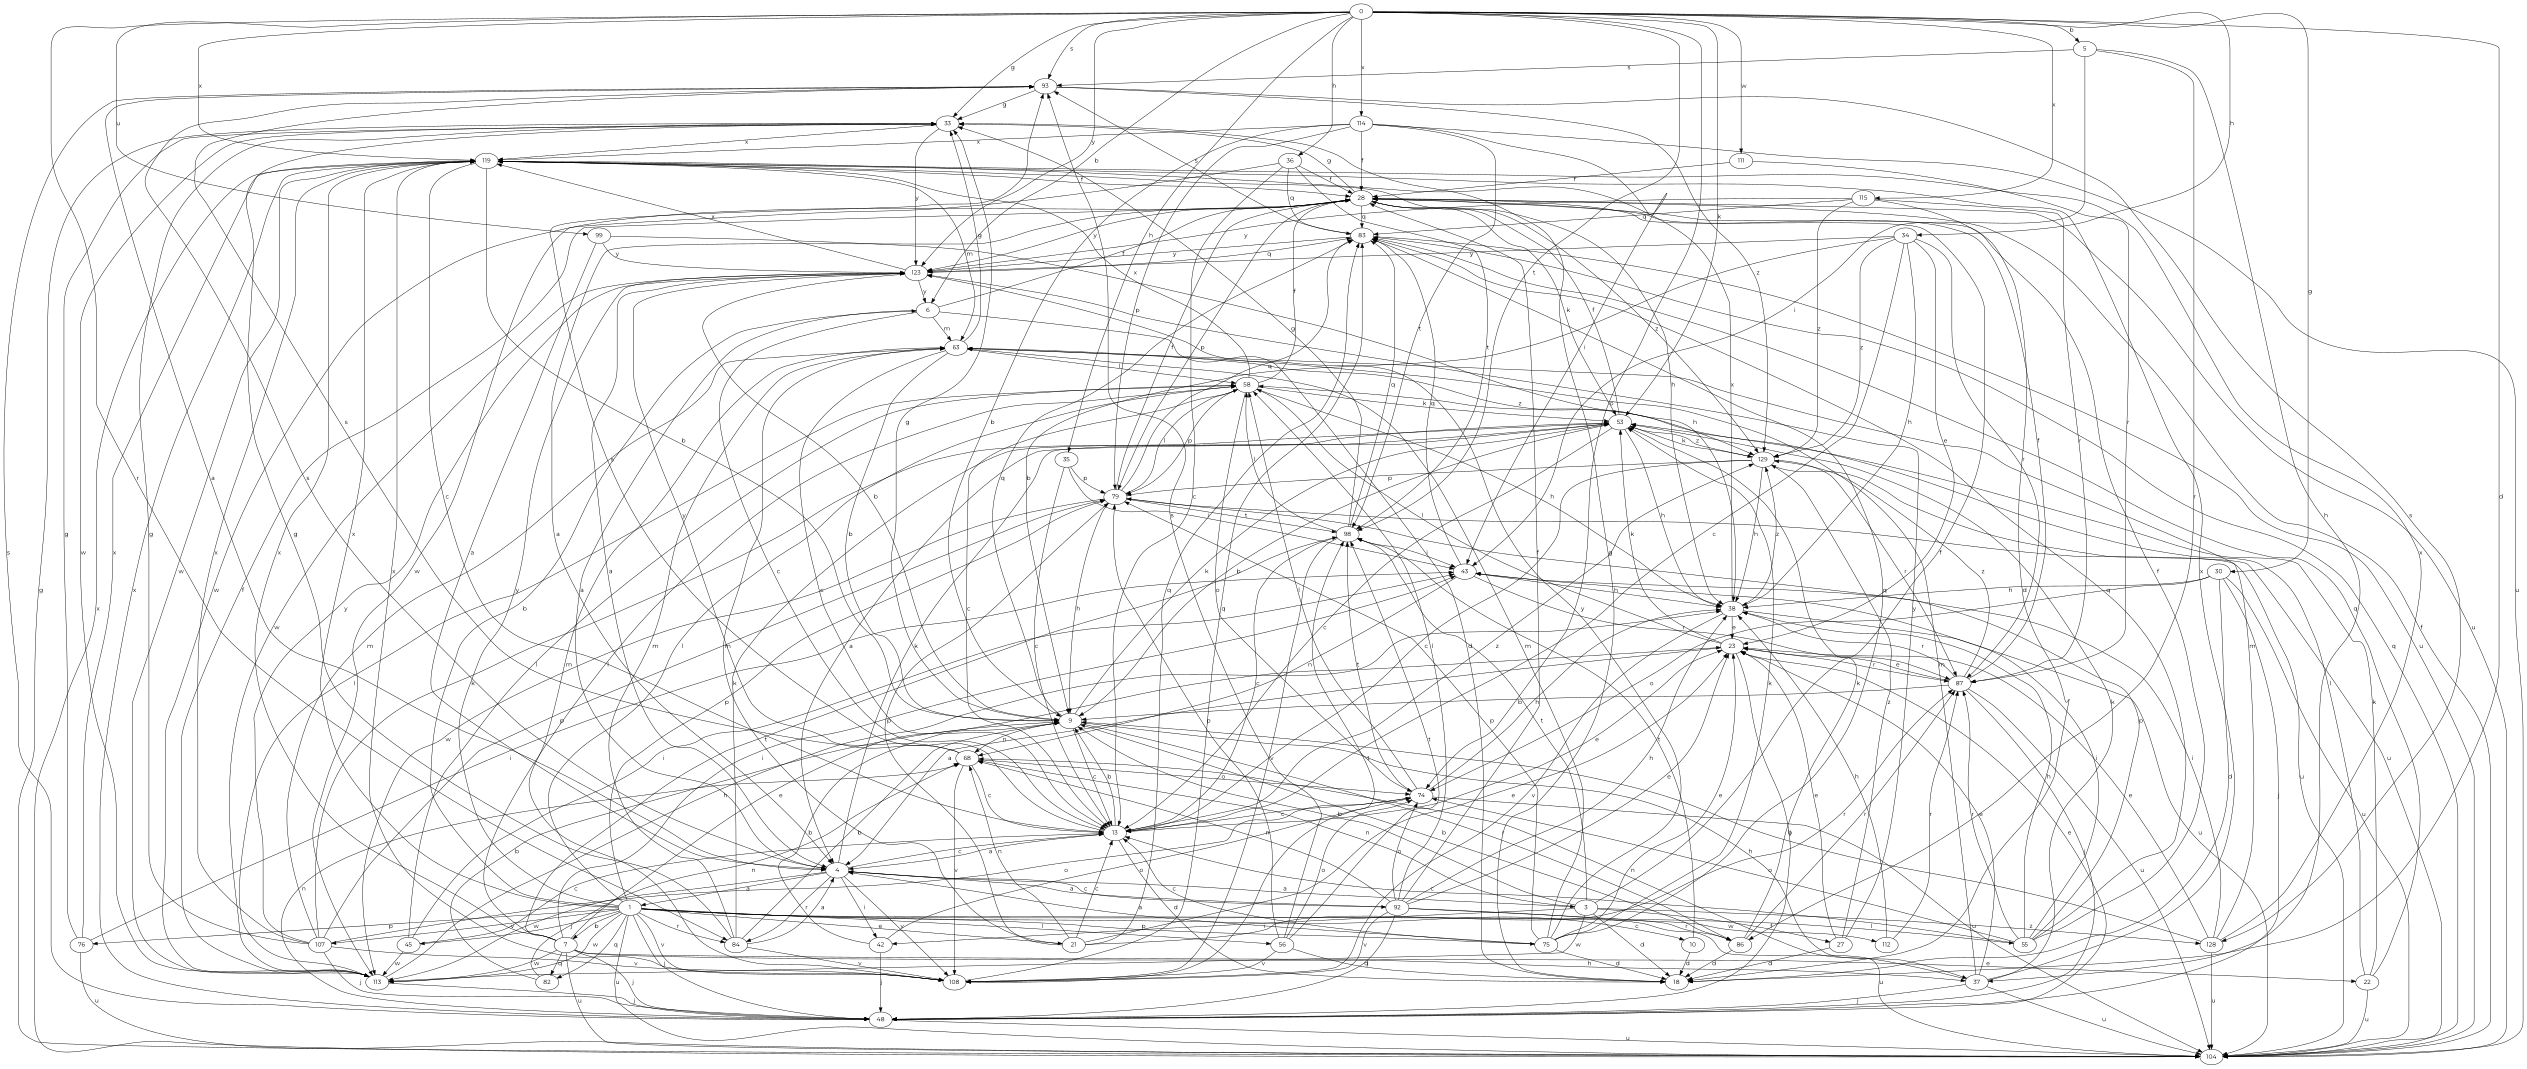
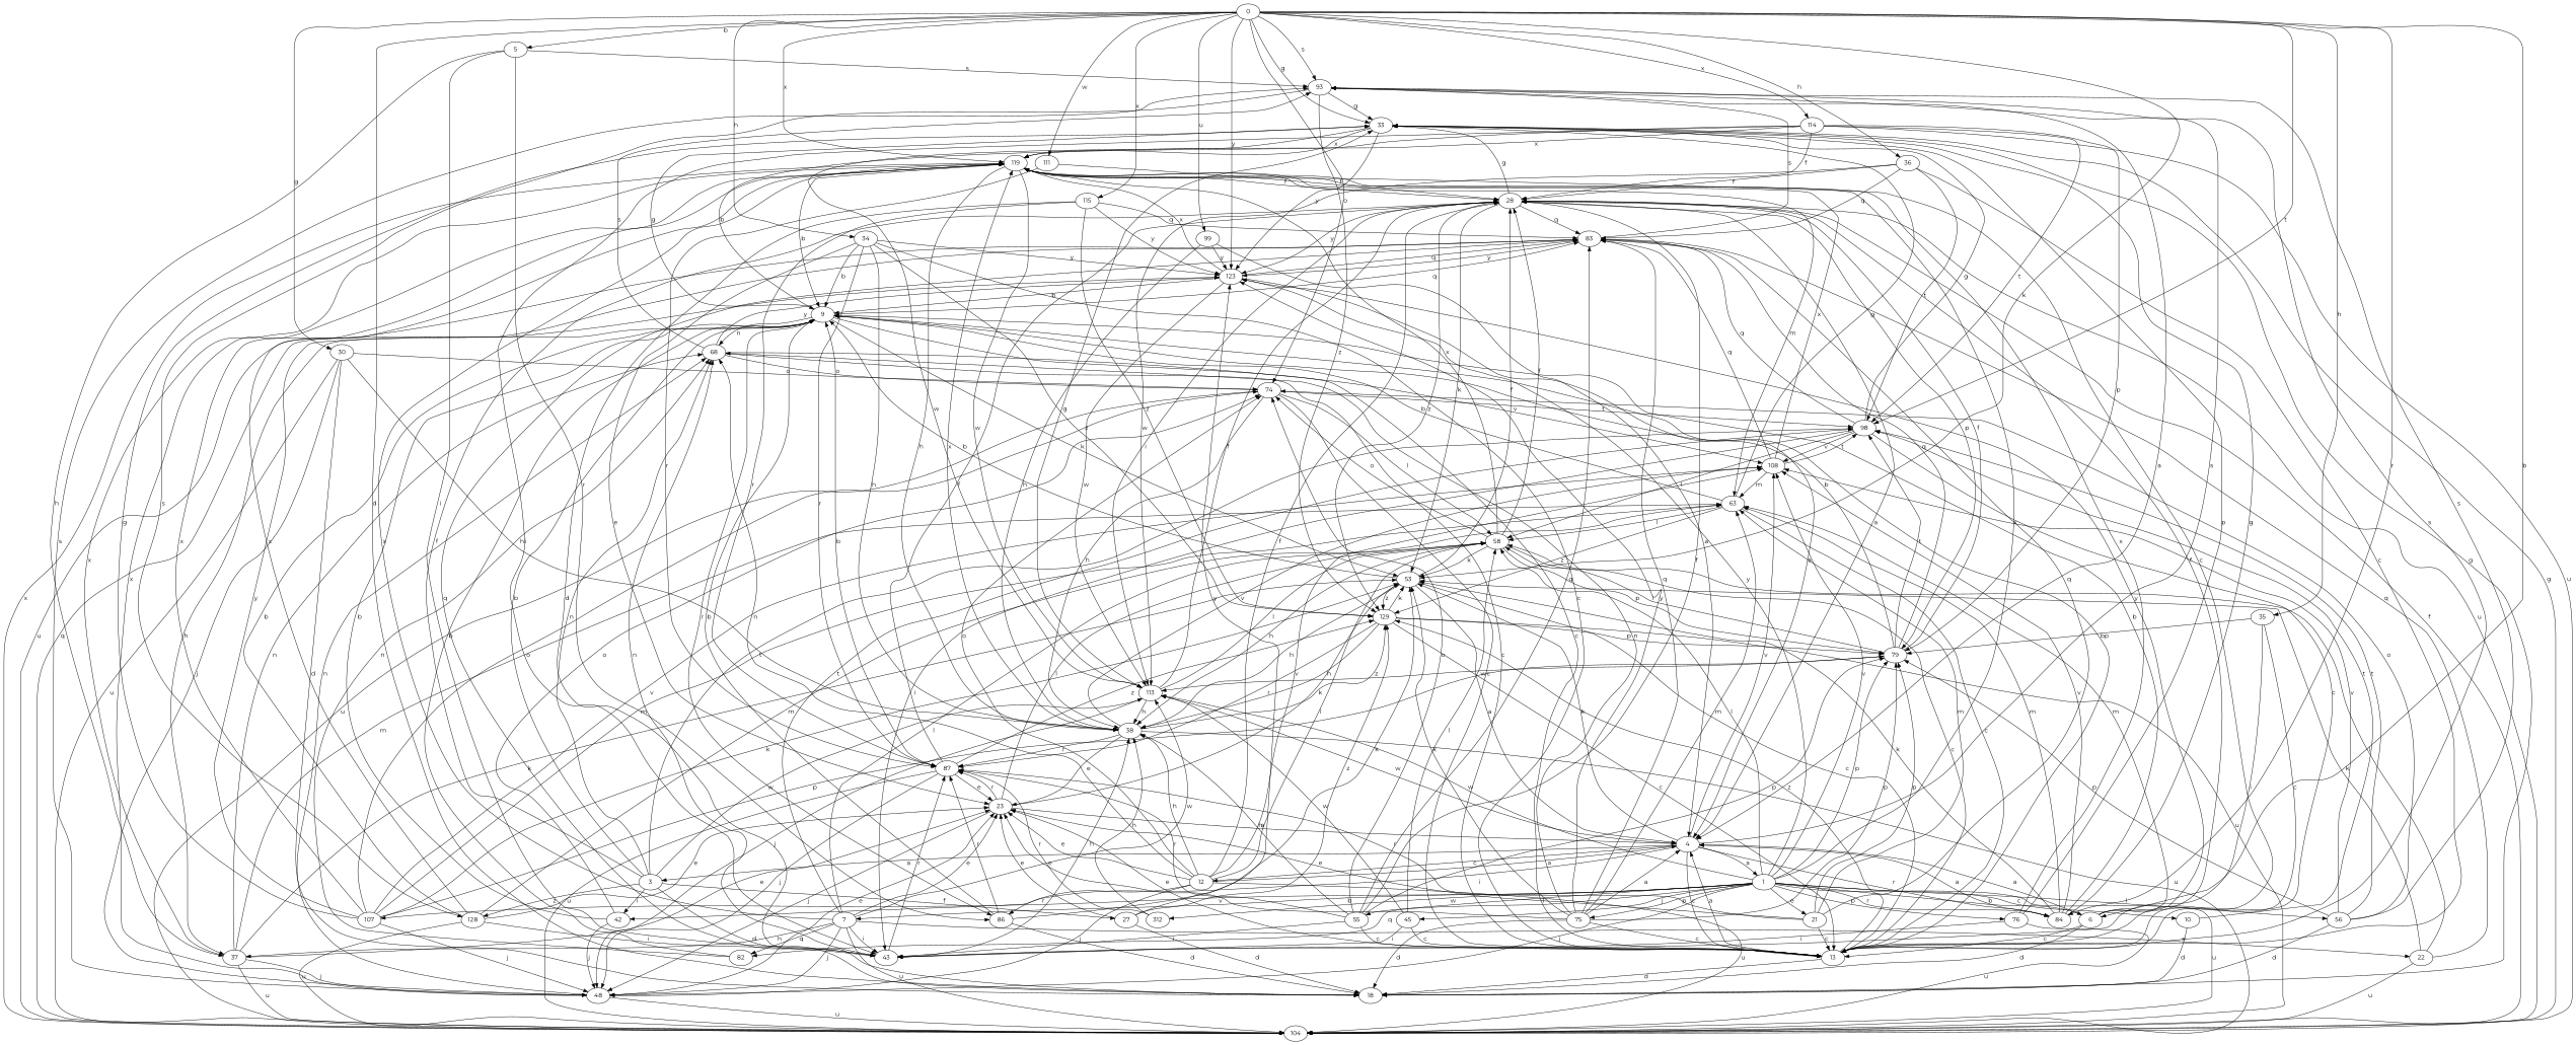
  strict digraph {
    fontname=Montserrat
    node [fontname=Montserrat]
    edge [fontname=Montserrat]
    0
    5
    6
    18
    30
    33
    34
    35
    36
    53
    74
    84
    93
    98
    99
    111
    114
    115
    119
    123
    37
    43
    86
    28
    4
    13
    63
    48
    104
    38
    113
    9
    23
    129
    87
    79
    83
    58
    108
    128
    1
    7
    10
    21
    45
    55
    56
    75
    76
    82
    107
-   112
+   112 [label=312]
    22
    68
    3
    27
    42
-   12 [label=92]
+   12
    0 -> 5 [label=b]
    0 -> 6 [label=b]
    0 -> 18 [label=d]
    0 -> 30 [label=g]
    0 -> 33 [label=g]
    0 -> 34 [label=h]
    0 -> 35 [label=h]
    0 -> 36 [label=h]
    0 -> 53 [label=k]
    0 -> 74 [label=o]
    0 -> 84 [label=r]
    0 -> 93 [label=s]
    0 -> 98 [label=t]
    0 -> 99 [label=u]
    0 -> 111 [label=w]
    0 -> 114 [label=x]
    0 -> 115 [label=x]
    0 -> 119 [label=x]
    0 -> 123 [label=y]
    5 -> 93 [label=s]
    5 -> 37 [label=h]
    5 -> 43 [label=i]
    5 -> 86 [label=r]
    6 -> 18 [label=d]
-   123 -> 6 [label=y]
+   6 -> 123 [label=y]
    6 -> 28 [label=f]
    6 -> 4 [label=a]
    6 -> 13 [label=c]
    6 -> 63 [label=m]
    18 -> 33 [label=g]
    30 -> 18 [label=d]
    30 -> 74 [label=o]
    30 -> 48 [label=j]
    30 -> 104 [label=u]
    30 -> 38 [label=h]
    33 -> 119 [label=x]
    33 -> 123 [label=y]
    33 -> 113 [label=w]
    34 -> 123 [label=y]
    34 -> 13 [label=c]
    34 -> 38 [label=h]
    34 -> 9 [label=b]
    34 -> 23 [label=e]
    34 -> 129 [label=z]
    34 -> 87 [label=r]
    35 -> 43 [label=i]
    35 -> 13 [label=c]
    35 -> 79 [label=p]
    36 -> 98 [label=t]
    36 -> 28 [label=f]
    36 -> 13 [label=c]
    36 -> 113 [label=w]
    36 -> 83 [label=q]
    53 -> 28 [label=f]
    53 -> 4 [label=a]
    53 -> 13 [label=c]
    53 -> 38 [label=h]
    53 -> 9 [label=b]
    53 -> 129 [label=z]
    74 -> 98 [label=t]
    74 -> 13 [label=c]
    74 -> 104 [label=u]
    74 -> 38 [label=h]
    74 -> 58 [label=l]
    84 -> 33 [label=g]
    84 -> 53 [label=k]
    84 -> 4 [label=a]
    84 -> 63 [label=m]
    84 -> 9 [label=b]
    84 -> 108 [label=v]
    93 -> 33 [label=g]
    93 -> 4 [label=a]
    93 -> 129 [label=z]
    93 -> 128 [label=s]
    98 -> 33 [label=g]
    98 -> 43 [label=i]
    98 -> 13 [label=c]
    98 -> 83 [label=q]
    98 -> 58 [label=l]
    98 -> 108 [label=v]
    99 -> 123 [label=y]
    99 -> 4 [label=a]
    99 -> 38 [label=h]
    111 -> 28 [label=f]
    111 -> 87 [label=r]
    114 -> 98 [label=t]
    114 -> 119 [label=x]
    114 -> 43 [label=i]
    114 -> 28 [label=f]
    114 -> 104 [label=u]
    114 -> 9 [label=b]
    114 -> 79 [label=p]
    115 -> 18 [label=d]
    115 -> 123 [label=y]
    115 -> 129 [label=z]
    115 -> 87 [label=r]
    115 -> 83 [label=q]
    119 -> 28 [label=f]
    119 -> 13 [label=c]
    119 -> 63 [label=m]
    119 -> 38 [label=h]
    119 -> 113 [label=w]
    119 -> 9 [label=b]
    123 -> 119 [label=x]
    123 -> 4 [label=a]
    123 -> 113 [label=w]
    123 -> 9 [label=b]
    123 -> 83 [label=q]
    37 -> 53 [label=k]
    37 -> 119 [label=x]
    37 -> 63 [label=m]
    37 -> 48 [label=j]
    37 -> 104 [label=u]
    37 -> 23 [label=e]
    37 -> 68 [label=n]
    43 -> 38 [label=h]
    43 -> 87 [label=r]
    43 -> 83 [label=q]
    43 -> 68 [label=n]
    86 -> 18 [label=d]
    86 -> 53 [label=k]
    86 -> 9 [label=b]
    86 -> 87 [label=r]
    28 -> 33 [label=g]
    28 -> 53 [label=k]
    28 -> 123 [label=y]
    28 -> 4 [label=a]
    28 -> 104 [label=u]
-   28 -> 113 [label=w]
+   28 -> 113 [label=i]
    28 -> 129 [label=z]
    28 -> 79 [label=p]
    28 -> 83 [label=q]
    4 -> 53 [label=k]
    4 -> 84 [label=r]
    4 -> 93 [label=s]
    4 -> 13 [label=c]
    4 -> 113 [label=w]
    4 -> 108 [label=v]
    4 -> 1 [label=a]
    4 -> 3 [label=a]
    4 -> 42 [label=i]
    4 -> 12 [label=c]
    13 -> 18 [label=d]
    13 -> 93 [label=s]
    13 -> 4 [label=a]
    13 -> 9 [label=b]
    13 -> 23 [label=e]
    13 -> 129 [label=z]
    63 -> 33 [label=g]
    63 -> 13 [label=c]
    63 -> 9 [label=b]
    63 -> 129 [label=z]
    63 -> 58 [label=l]
    48 -> 93 [label=s]
    48 -> 119 [label=x]
    48 -> 104 [label=u]
    48 -> 23 [label=e]
    48 -> 68 [label=n]
    104 -> 33 [label=g]
    104 -> 119 [label=x]
    104 -> 28 [label=f]
    104 -> 83 [label=q]
    38 -> 119 [label=x]
    38 -> 104 [label=u]
    38 -> 23 [label=e]
    38 -> 129 [label=z]
-   87 -> 38 [label=r]
+   38 -> 87 [label=r]
    38 -> 108 [label=v]
+   113 -> 33 [label=g]
    113 -> 28 [label=f]
    113 -> 48 [label=j]
    113 -> 38 [label=h]
    113 -> 58 [label=l]
    9 -> 33 [label=g]
    9 -> 53 [label=k]
    9 -> 37 [label=h]
    9 -> 86 [label=r]
    9 -> 13 [label=c]
    9 -> 83 [label=q]
    9 -> 68 [label=n]
    23 -> 53 [label=k]
    23 -> 4 [label=a]
    23 -> 48 [label=j]
    23 -> 87 [label=r]
    23 -> 58 [label=l]
    129 -> 53 [label=k]
    129 -> 13 [label=c]
    129 -> 104 [label=u]
    129 -> 38 [label=h]
    129 -> 87 [label=r]
    129 -> 79 [label=p]
    87 -> 28 [label=f]
    87 -> 48 [label=j]
    87 -> 104 [label=u]
    87 -> 9 [label=b]
    87 -> 23 [label=e]
    87 -> 129 [label=z]
    79 -> 98 [label=t]
    79 -> 28 [label=f]
-   79 -> 104 [label=u]
    79 -> 113 [label=w]
-   79 -> 9 [label=h]
+   79 -> 9 [label=b]
    79 -> 83 [label=q]
    79 -> 58 [label=l]
    83 -> 93 [label=s]
    83 -> 123 [label=y]
    83 -> 104 [label=u]
    58 -> 53 [label=k]
    58 -> 74 [label=o]
    58 -> 119 [label=x]
    58 -> 28 [label=f]
    58 -> 13 [label=c]
    58 -> 38 [label=h]
    58 -> 79 [label=p]
    108 -> 98 [label=t]
    108 -> 119 [label=x]
    108 -> 63 [label=m]
    108 -> 83 [label=q]
    128 -> 119 [label=x]
    128 -> 43 [label=i]
    128 -> 63 [label=m]
    128 -> 104 [label=u]
    128 -> 9 [label=b]
    128 -> 23 [label=e]
    1 -> 6 [label=b]
    1 -> 84 [label=r]
    1 -> 119 [label=x]
    1 -> 123 [label=y]
    1 -> 48 [label=j]
    1 -> 104 [label=u]
    1 -> 113 [label=w]
    1 -> 79 [label=p]
    1 -> 58 [label=l]
    1 -> 108 [label=v]
    1 -> 7 [label=b]
    1 -> 10 [label=c]
    1 -> 21 [label=e]
    1 -> 45 [label=j]
    1 -> 55 [label=l]
    1 -> 56 [label=l]
    1 -> 75 [label=p]
    1 -> 76 [label=p]
    1 -> 82 [label=q]
    1 -> 107 [label=v]
    1 -> 112 [label=w]
    7 -> 98 [label=t]
    7 -> 119 [label=x]
    7 -> 37 [label=h]
    7 -> 43 [label=i]
    7 -> 48 [label=j]
    7 -> 104 [label=u]
    7 -> 113 [label=w]
    7 -> 23 [label=e]
    7 -> 58 [label=l]
    7 -> 82 [label=q]
    7 -> 22 [label=e]
    10 -> 18 [label=d]
    10 -> 98 [label=t]
    21 -> 13 [label=c]
    21 -> 63 [label=m]
    21 -> 23 [label=e]
    21 -> 87 [label=r]
    21 -> 79 [label=p]
    21 -> 83 [label=q]
-   21 -> 68 [label=n]
+   75 -> 68 [label=n]
    45 -> 43 [label=i]
    45 -> 13 [label=c]
    45 -> 113 [label=w]
    45 -> 58 [label=l]
    55 -> 74 [label=o]
    55 -> 43 [label=i]
    55 -> 28 [label=f]
    55 -> 13 [label=c]
    55 -> 38 [label=h]
    55 -> 87 [label=r]
    55 -> 79 [label=p]
    55 -> 83 [label=q]
    56 -> 18 [label=d]
    56 -> 74 [label=o]
    56 -> 93 [label=s]
    56 -> 98 [label=t]
    56 -> 79 [label=p]
    56 -> 108 [label=v]
    75 -> 18 [label=d]
    75 -> 53 [label=k]
    75 -> 123 [label=y]
    75 -> 4 [label=a]
    75 -> 13 [label=c]
    75 -> 63 [label=m]
    75 -> 23 [label=e]
    75 -> 79 [label=p]
    75 -> 83 [label=q]
-   76 -> 33 [label=g]
+   76 -> 33 [label=p]
    76 -> 119 [label=x]
    76 -> 43 [label=i]
    76 -> 104 [label=u]
    82 -> 9 [label=b]
    82 -> 68 [label=n]
    107 -> 33 [label=g]
    107 -> 53 [label=k]
    107 -> 74 [label=o]
    107 -> 119 [label=x]
    107 -> 123 [label=y]
    107 -> 63 [label=m]
    107 -> 48 [label=j]
    107 -> 79 [label=p]
    107 -> 108 [label=v]
    112 -> 38 [label=h]
    112 -> 87 [label=r]
    22 -> 53 [label=k]
    22 -> 104 [label=u]
    22 -> 83 [label=q]
    22 -> 58 [label=l]
    68 -> 74 [label=o]
    68 -> 93 [label=s]
    68 -> 123 [label=y]
    68 -> 13 [label=c]
    68 -> 108 [label=v]
    3 -> 18 [label=d]
    3 -> 98 [label=t]
    3 -> 28 [label=f]
    3 -> 113 [label=w]
    3 -> 9 [label=b]
    3 -> 128 [label=z]
    3 -> 68 [label=n]
    3 -> 27 [label=f]
    3 -> 42 [label=i]
    27 -> 18 [label=d]
    27 -> 123 [label=y]
    27 -> 23 [label=e]
    27 -> 129 [label=z]
    42 -> 74 [label=o]
    42 -> 48 [label=j]
    42 -> 9 [label=b]
    12 -> 74 [label=o]
    12 -> 86 [label=r]
    12 -> 28 [label=f]
    12 -> 4 [label=a]
    12 -> 48 [label=j]
    12 -> 104 [label=u]
    12 -> 38 [label=h]
    12 -> 23 [label=e]
    12 -> 58 [label=l]
    12 -> 108 [label=v]
    12 -> 68 [label=n]
  }
